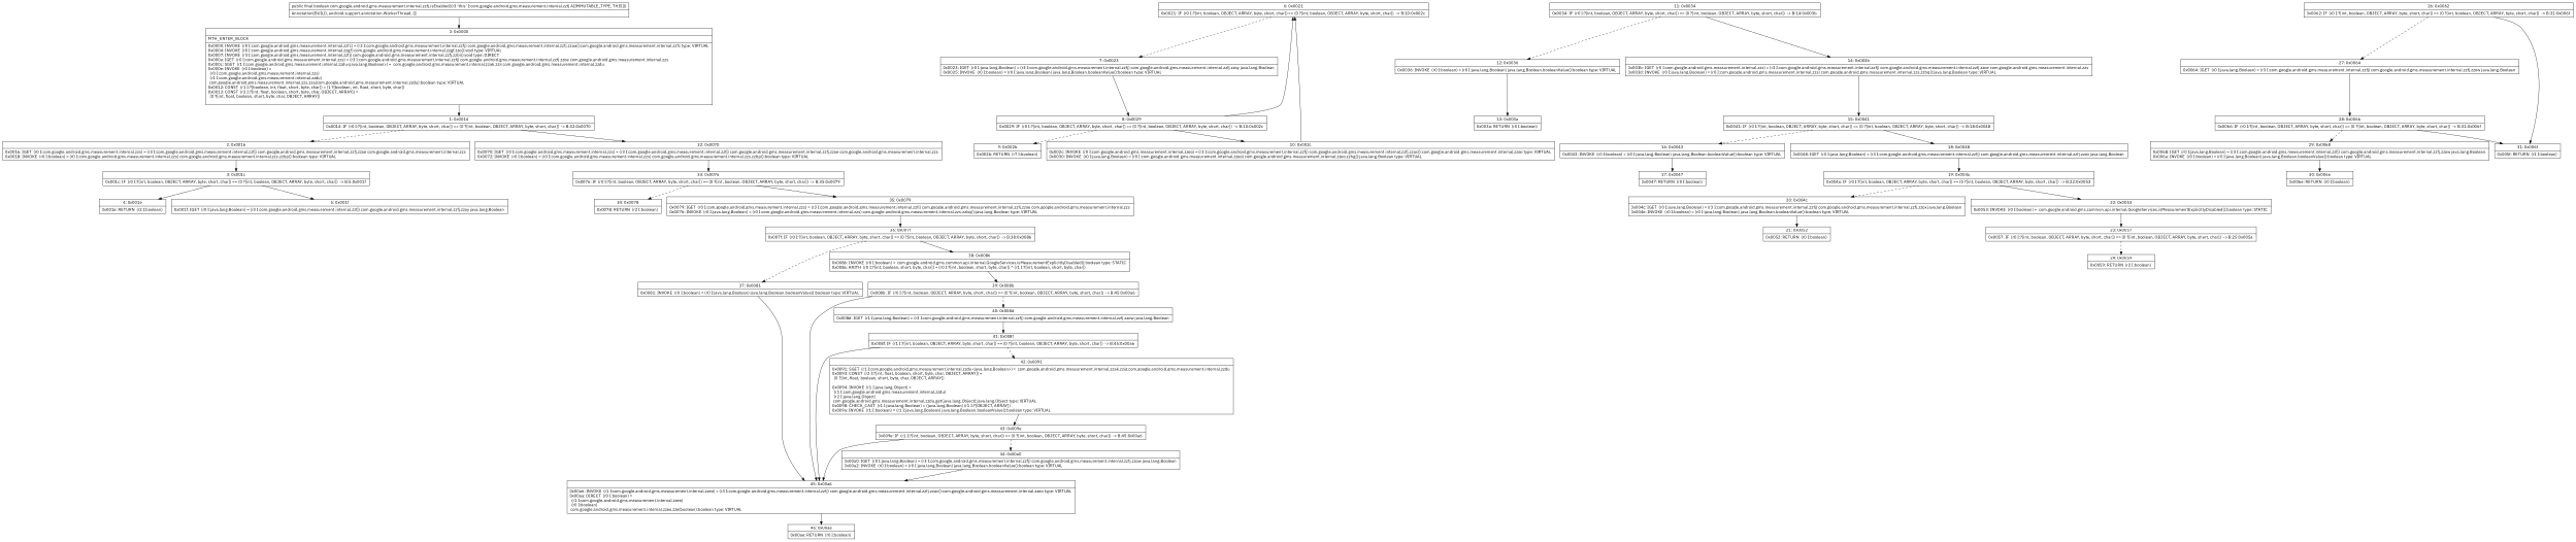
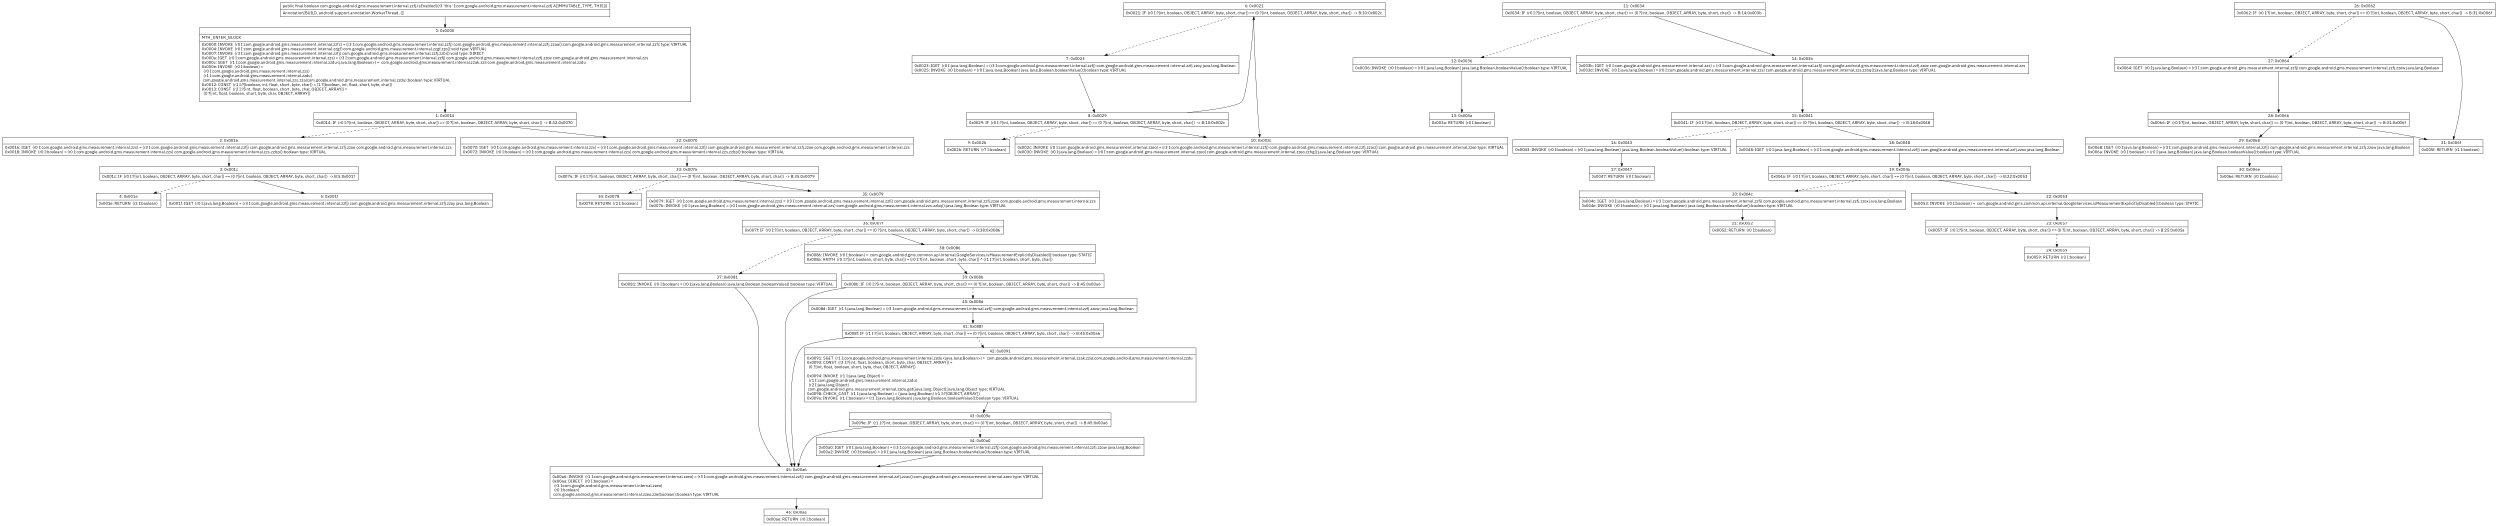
  digraph {
    fontname="IBM Plex Sans"
    node [fontname="IBM Plex Sans" shape=record]
    edge [fontname="IBM Plex Sans"]
    n1 [label="{0\:\ 0x0000|MTH_ENTER_BLOCK\l|0x0000: INVOKE  (r0 I:com.google.android.gms.measurement.internal.zzfc) = (r3 I:com.google.android.gms.measurement.internal.zzfj) com.google.android.gms.measurement.internal.zzfj.zzaa():com.google.android.gms.measurement.internal.zzfc type: VIRTUAL \l0x0004: INVOKE  (r0 I:com.google.android.gms.measurement.internal.zzgf) com.google.android.gms.measurement.internal.zzgf.zzo():void type: VIRTUAL \l0x0007: INVOKE  (r3 I:com.google.android.gms.measurement.internal.zzfj) com.google.android.gms.measurement.internal.zzfj.zzbi():void type: DIRECT \l0x000a: IGET  (r0 I:com.google.android.gms.measurement.internal.zzs) = (r3 I:com.google.android.gms.measurement.internal.zzfj) com.google.android.gms.measurement.internal.zzfj.zzoe com.google.android.gms.measurement.internal.zzs \l0x000c: SGET  (r1 I:com.google.android.gms.measurement.internal.zzdu\<java.lang.Boolean\>) =  com.google.android.gms.measurement.internal.zzak.zzil com.google.android.gms.measurement.internal.zzdu \l0x000e: INVOKE  (r0 I:boolean) = \l  (r0 I:com.google.android.gms.measurement.internal.zzs)\l  (r1 I:com.google.android.gms.measurement.internal.zzdu)\l com.google.android.gms.measurement.internal.zzs.zza(com.google.android.gms.measurement.internal.zzdu):boolean type: VIRTUAL \l0x0012: CONST  (r1 I:?[boolean, int, float, short, byte, char]) = (1 ?[boolean, int, float, short, byte, char]) \l0x0013: CONST  (r2 I:?[int, float, boolean, short, byte, char, OBJECT, ARRAY]) = \l  (0 ?[int, float, boolean, short, byte, char, OBJECT, ARRAY])\l \l}"]
    n2 [label="{1\:\ 0x0014|0x0014: IF  (r0 I:?[int, boolean, OBJECT, ARRAY, byte, short, char]) == (0 ?[int, boolean, OBJECT, ARRAY, byte, short, char])  \-\> B:32:0x0070 \l}"]
    n3 [label="{2\:\ 0x0016|0x0016: IGET  (r0 I:com.google.android.gms.measurement.internal.zzs) = (r3 I:com.google.android.gms.measurement.internal.zzfj) com.google.android.gms.measurement.internal.zzfj.zzoe com.google.android.gms.measurement.internal.zzs \l0x0018: INVOKE  (r0 I:boolean) = (r0 I:com.google.android.gms.measurement.internal.zzs) com.google.android.gms.measurement.internal.zzs.zzbp():boolean type: VIRTUAL \l}"]
    n4 [label="{32\:\ 0x0070|0x0070: IGET  (r0 I:com.google.android.gms.measurement.internal.zzs) = (r3 I:com.google.android.gms.measurement.internal.zzfj) com.google.android.gms.measurement.internal.zzfj.zzoe com.google.android.gms.measurement.internal.zzs \l0x0072: INVOKE  (r0 I:boolean) = (r0 I:com.google.android.gms.measurement.internal.zzs) com.google.android.gms.measurement.internal.zzs.zzbp():boolean type: VIRTUAL \l}"]
    n5 [label="{3\:\ 0x001c|0x001c: IF  (r0 I:?[int, boolean, OBJECT, ARRAY, byte, short, char]) == (0 ?[int, boolean, OBJECT, ARRAY, byte, short, char])  \-\> B:5:0x001f \l}"]
    n6 [label="{33\:\ 0x0076|0x0076: IF  (r0 I:?[int, boolean, OBJECT, ARRAY, byte, short, char]) == (0 ?[int, boolean, OBJECT, ARRAY, byte, short, char])  \-\> B:35:0x0079 \l}"]
    n7 [label="{4\:\ 0x001e|0x001e: RETURN  (r2 I:boolean) \l}"]
    n8 [label="{5\:\ 0x001f|0x001f: IGET  (r0 I:java.lang.Boolean) = (r3 I:com.google.android.gms.measurement.internal.zzfj) com.google.android.gms.measurement.internal.zzfj.zzoy java.lang.Boolean \l}"]
    n9 [label="{6\:\ 0x0021|0x0021: IF  (r0 I:?[int, boolean, OBJECT, ARRAY, byte, short, char]) == (0 ?[int, boolean, OBJECT, ARRAY, byte, short, char])  \-\> B:10:0x002c \l}"]
    n10 [label="{7\:\ 0x0023|0x0023: IGET  (r0 I:java.lang.Boolean) = (r3 I:com.google.android.gms.measurement.internal.zzfj) com.google.android.gms.measurement.internal.zzfj.zzoy java.lang.Boolean \l0x0025: INVOKE  (r0 I:boolean) = (r0 I:java.lang.Boolean) java.lang.Boolean.booleanValue():boolean type: VIRTUAL \l}"]
    n11 [label="{10\:\ 0x002c|0x002c: INVOKE  (r0 I:com.google.android.gms.measurement.internal.zzeo) = (r3 I:com.google.android.gms.measurement.internal.zzfj) com.google.android.gms.measurement.internal.zzfj.zzac():com.google.android.gms.measurement.internal.zzeo type: VIRTUAL \l0x0030: INVOKE  (r0 I:java.lang.Boolean) = (r0 I:com.google.android.gms.measurement.internal.zzeo) com.google.android.gms.measurement.internal.zzeo.zzhg():java.lang.Boolean type: VIRTUAL \l}"]
    n12 [label="{8\:\ 0x0029|0x0029: IF  (r0 I:?[int, boolean, OBJECT, ARRAY, byte, short, char]) == (0 ?[int, boolean, OBJECT, ARRAY, byte, short, char])  \-\> B:10:0x002c \l}"]
    n13 [label="{9\:\ 0x002b|0x002b: RETURN  (r7 I:boolean) \l}"]
    n14 [label="{11\:\ 0x0034|0x0034: IF  (r0 I:?[int, boolean, OBJECT, ARRAY, byte, short, char]) == (0 ?[int, boolean, OBJECT, ARRAY, byte, short, char])  \-\> B:14:0x003b \l}"]
    n15 [label="{12\:\ 0x0036|0x0036: INVOKE  (r0 I:boolean) = (r0 I:java.lang.Boolean) java.lang.Boolean.booleanValue():boolean type: VIRTUAL \l}"]
    n16 [label="{14\:\ 0x003b|0x003b: IGET  (r0 I:com.google.android.gms.measurement.internal.zzs) = (r3 I:com.google.android.gms.measurement.internal.zzfj) com.google.android.gms.measurement.internal.zzfj.zzoe com.google.android.gms.measurement.internal.zzs \l0x003d: INVOKE  (r0 I:java.lang.Boolean) = (r0 I:com.google.android.gms.measurement.internal.zzs) com.google.android.gms.measurement.internal.zzs.zzbq():java.lang.Boolean type: VIRTUAL \l}"]
    n17 [label="{13\:\ 0x003a|0x003a: RETURN  (r0 I:boolean) \l}"]
    n18 [label="{15\:\ 0x0041|0x0041: IF  (r0 I:?[int, boolean, OBJECT, ARRAY, byte, short, char]) == (0 ?[int, boolean, OBJECT, ARRAY, byte, short, char])  \-\> B:18:0x0048 \l}"]
    n19 [label="{16\:\ 0x0043|0x0043: INVOKE  (r0 I:boolean) = (r0 I:java.lang.Boolean) java.lang.Boolean.booleanValue():boolean type: VIRTUAL \l}"]
    n20 [label="{18\:\ 0x0048|0x0048: IGET  (r0 I:java.lang.Boolean) = (r3 I:com.google.android.gms.measurement.internal.zzfj) com.google.android.gms.measurement.internal.zzfj.zzox java.lang.Boolean \l}"]
    n21 [label="{17\:\ 0x0047|0x0047: RETURN  (r0 I:boolean) \l}"]
    n22 [label="{19\:\ 0x004a|0x004a: IF  (r0 I:?[int, boolean, OBJECT, ARRAY, byte, short, char]) == (0 ?[int, boolean, OBJECT, ARRAY, byte, short, char])  \-\> B:22:0x0053 \l}"]
    n23 [label="{20\:\ 0x004c|0x004c: IGET  (r0 I:java.lang.Boolean) = (r3 I:com.google.android.gms.measurement.internal.zzfj) com.google.android.gms.measurement.internal.zzfj.zzox java.lang.Boolean \l0x004e: INVOKE  (r0 I:boolean) = (r0 I:java.lang.Boolean) java.lang.Boolean.booleanValue():boolean type: VIRTUAL \l}"]
    n24 [label="{22\:\ 0x0053|0x0053: INVOKE  (r0 I:boolean) =  com.google.android.gms.common.api.internal.GoogleServices.isMeasurementExplicitlyDisabled():boolean type: STATIC \l}"]
    n25 [label="{21\:\ 0x0052|0x0052: RETURN  (r0 I:boolean) \l}"]
    n26 [label="{23\:\ 0x0057|0x0057: IF  (r0 I:?[int, boolean, OBJECT, ARRAY, byte, short, char]) == (0 ?[int, boolean, OBJECT, ARRAY, byte, short, char])  \-\> B:25:0x005a \l}"]
    n27 [label="{24\:\ 0x0059|0x0059: RETURN  (r2 I:boolean) \l}"]
    n28 [label="{26\:\ 0x0062|0x0062: IF  (r0 I:?[int, boolean, OBJECT, ARRAY, byte, short, char]) == (0 ?[int, boolean, OBJECT, ARRAY, byte, short, char])  \-\> B:31:0x006f \l}"]
    n29 [label="{27\:\ 0x0064|0x0064: IGET  (r0 I:java.lang.Boolean) = (r3 I:com.google.android.gms.measurement.internal.zzfj) com.google.android.gms.measurement.internal.zzfj.zzow java.lang.Boolean \l}"]
    n30 [label="{31\:\ 0x006f|0x005f: RETURN  (r1 I:boolean) \l}"]
    n31 [label="{28\:\ 0x0066|0x0066: IF  (r0 I:?[int, boolean, OBJECT, ARRAY, byte, short, char]) == (0 ?[int, boolean, OBJECT, ARRAY, byte, short, char])  \-\> B:31:0x006f \l}"]
    n32 [label="{29\:\ 0x0068|0x0068: IGET  (r0 I:java.lang.Boolean) = (r3 I:com.google.android.gms.measurement.internal.zzfj) com.google.android.gms.measurement.internal.zzfj.zzow java.lang.Boolean \l0x006a: INVOKE  (r0 I:boolean) = (r0 I:java.lang.Boolean) java.lang.Boolean.booleanValue():boolean type: VIRTUAL \l}"]
    n33 [label="{30\:\ 0x006e|0x006e: RETURN  (r0 I:boolean) \l}"]
    n34 [label="{34\:\ 0x0078|0x0078: RETURN  (r2 I:boolean) \l}"]
    n35 [label="{35\:\ 0x0079|0x0079: IGET  (r0 I:com.google.android.gms.measurement.internal.zzs) = (r3 I:com.google.android.gms.measurement.internal.zzfj) com.google.android.gms.measurement.internal.zzfj.zzoe com.google.android.gms.measurement.internal.zzs \l0x007b: INVOKE  (r0 I:java.lang.Boolean) = (r0 I:com.google.android.gms.measurement.internal.zzs) com.google.android.gms.measurement.internal.zzs.zzbq():java.lang.Boolean type: VIRTUAL \l}"]
    n36 [label="{36\:\ 0x007f|0x007f: IF  (r0 I:?[int, boolean, OBJECT, ARRAY, byte, short, char]) == (0 ?[int, boolean, OBJECT, ARRAY, byte, short, char])  \-\> B:38:0x0086 \l}"]
    n37 [label="{37\:\ 0x0081|0x0081: INVOKE  (r0 I:boolean) = (r0 I:java.lang.Boolean) java.lang.Boolean.booleanValue():boolean type: VIRTUAL \l}"]
    n38 [label="{38\:\ 0x0086|0x0086: INVOKE  (r0 I:boolean) =  com.google.android.gms.common.api.internal.GoogleServices.isMeasurementExplicitlyDisabled():boolean type: STATIC \l0x008a: ARITH  (r0 I:?[int, boolean, short, byte, char]) = (r0 I:?[int, boolean, short, byte, char]) ^ (r1 I:?[int, boolean, short, byte, char]) \l}"]
    n39 [label="{45\:\ 0x00a6|0x00a6: INVOKE  (r1 I:com.google.android.gms.measurement.internal.zzeo) = (r3 I:com.google.android.gms.measurement.internal.zzfj) com.google.android.gms.measurement.internal.zzfj.zzac():com.google.android.gms.measurement.internal.zzeo type: VIRTUAL \l0x00aa: DIRECT  (r0 I:boolean) = \l  (r1 I:com.google.android.gms.measurement.internal.zzeo)\l  (r0 I:boolean)\l com.google.android.gms.measurement.internal.zzeo.zze(boolean):boolean type: VIRTUAL \l}"]
    n40 [label="{39\:\ 0x008b|0x008b: IF  (r0 I:?[int, boolean, OBJECT, ARRAY, byte, short, char]) == (0 ?[int, boolean, OBJECT, ARRAY, byte, short, char])  \-\> B:45:0x00a6 \l}"]
    n41 [label="{46\:\ 0x00ae|0x00ae: RETURN  (r0 I:boolean) \l}"]
    n42 [label="{40\:\ 0x008d|0x008d: IGET  (r1 I:java.lang.Boolean) = (r3 I:com.google.android.gms.measurement.internal.zzfj) com.google.android.gms.measurement.internal.zzfj.zzow java.lang.Boolean \l}"]
    n43 [label="{41\:\ 0x008f|0x008f: IF  (r1 I:?[int, boolean, OBJECT, ARRAY, byte, short, char]) == (0 ?[int, boolean, OBJECT, ARRAY, byte, short, char])  \-\> B:45:0x00a6 \l}"]
    n44 [label="{42\:\ 0x0091|0x0091: SGET  (r1 I:com.google.android.gms.measurement.internal.zzdu\<java.lang.Boolean\>) =  com.google.android.gms.measurement.internal.zzak.zzig com.google.android.gms.measurement.internal.zzdu \l0x0093: CONST  (r2 I:?[int, float, boolean, short, byte, char, OBJECT, ARRAY]) = \l  (0 ?[int, float, boolean, short, byte, char, OBJECT, ARRAY])\l \l0x0094: INVOKE  (r1 I:java.lang.Object) = \l  (r1 I:com.google.android.gms.measurement.internal.zzdu)\l  (r2 I:java.lang.Object)\l com.google.android.gms.measurement.internal.zzdu.get(java.lang.Object):java.lang.Object type: VIRTUAL \l0x0098: CHECK_CAST  (r1 I:java.lang.Boolean) = (java.lang.Boolean) (r1 I:?[OBJECT, ARRAY]) \l0x009a: INVOKE  (r1 I:boolean) = (r1 I:java.lang.Boolean) java.lang.Boolean.booleanValue():boolean type: VIRTUAL \l}"]
    n45 [label="{43\:\ 0x009e|0x009e: IF  (r1 I:?[int, boolean, OBJECT, ARRAY, byte, short, char]) == (0 ?[int, boolean, OBJECT, ARRAY, byte, short, char])  \-\> B:45:0x00a6 \l}"]
    n46 [label="{44\:\ 0x00a0|0x00a0: IGET  (r0 I:java.lang.Boolean) = (r3 I:com.google.android.gms.measurement.internal.zzfj) com.google.android.gms.measurement.internal.zzfj.zzow java.lang.Boolean \l0x00a2: INVOKE  (r0 I:boolean) = (r0 I:java.lang.Boolean) java.lang.Boolean.booleanValue():boolean type: VIRTUAL \l}"]
    n47 [label="{public final boolean com.google.android.gms.measurement.internal.zzfj.isEnabled((r3 'this' I:com.google.android.gms.measurement.internal.zzfj A[IMMUTABLE_TYPE, THIS]))  | Annotation[BUILD, android.support.annotation.WorkerThread, \{\}]\l}"]
    n1 -> n2
    n2 -> n3 [style=dashed]
    n2 -> n4
    n3 -> n5
    n4 -> n6
-   n5 -> n7 [style=solid]
+   n5 -> n7 [style=dashed]
    n5 -> n8
    n6 -> n34 [style=dashed]
    n6 -> n35
    n9 -> n10 [style=dashed]
-   n11 -> n9
+   n9 -> n11
    n10 -> n12
    n12 -> n9
    n12 -> n11
    n12 -> n13 [style=dashed]
    n14 -> n15 [style=dashed]
    n14 -> n16
    n15 -> n17
    n16 -> n18
    n18 -> n19 [style=dashed]
    n18 -> n20
    n19 -> n21
    n20 -> n22
    n22 -> n23 [style=dashed]
    n22 -> n24
    n23 -> n25
    n24 -> n26
    n26 -> n27 [style=dashed]
    n28 -> n29 [style=dashed]
    n28 -> n30
    n29 -> n31
    n31 -> n30
-   n31 -> n32 [style=dashed]
+   n31 -> n32 [style=solid]
    n32 -> n33
    n35 -> n36
    n36 -> n37 [style=dashed]
    n36 -> n38
    n37 -> n39
    n38 -> n40
    n39 -> n41
    n40 -> n39
    n40 -> n42 [style=dashed]
    n42 -> n43
    n43 -> n39
    n43 -> n44 [style=dashed]
    n44 -> n45
    n45 -> n39
    n45 -> n46 [style=dashed]
    n46 -> n39
    n47 -> n1
  }
